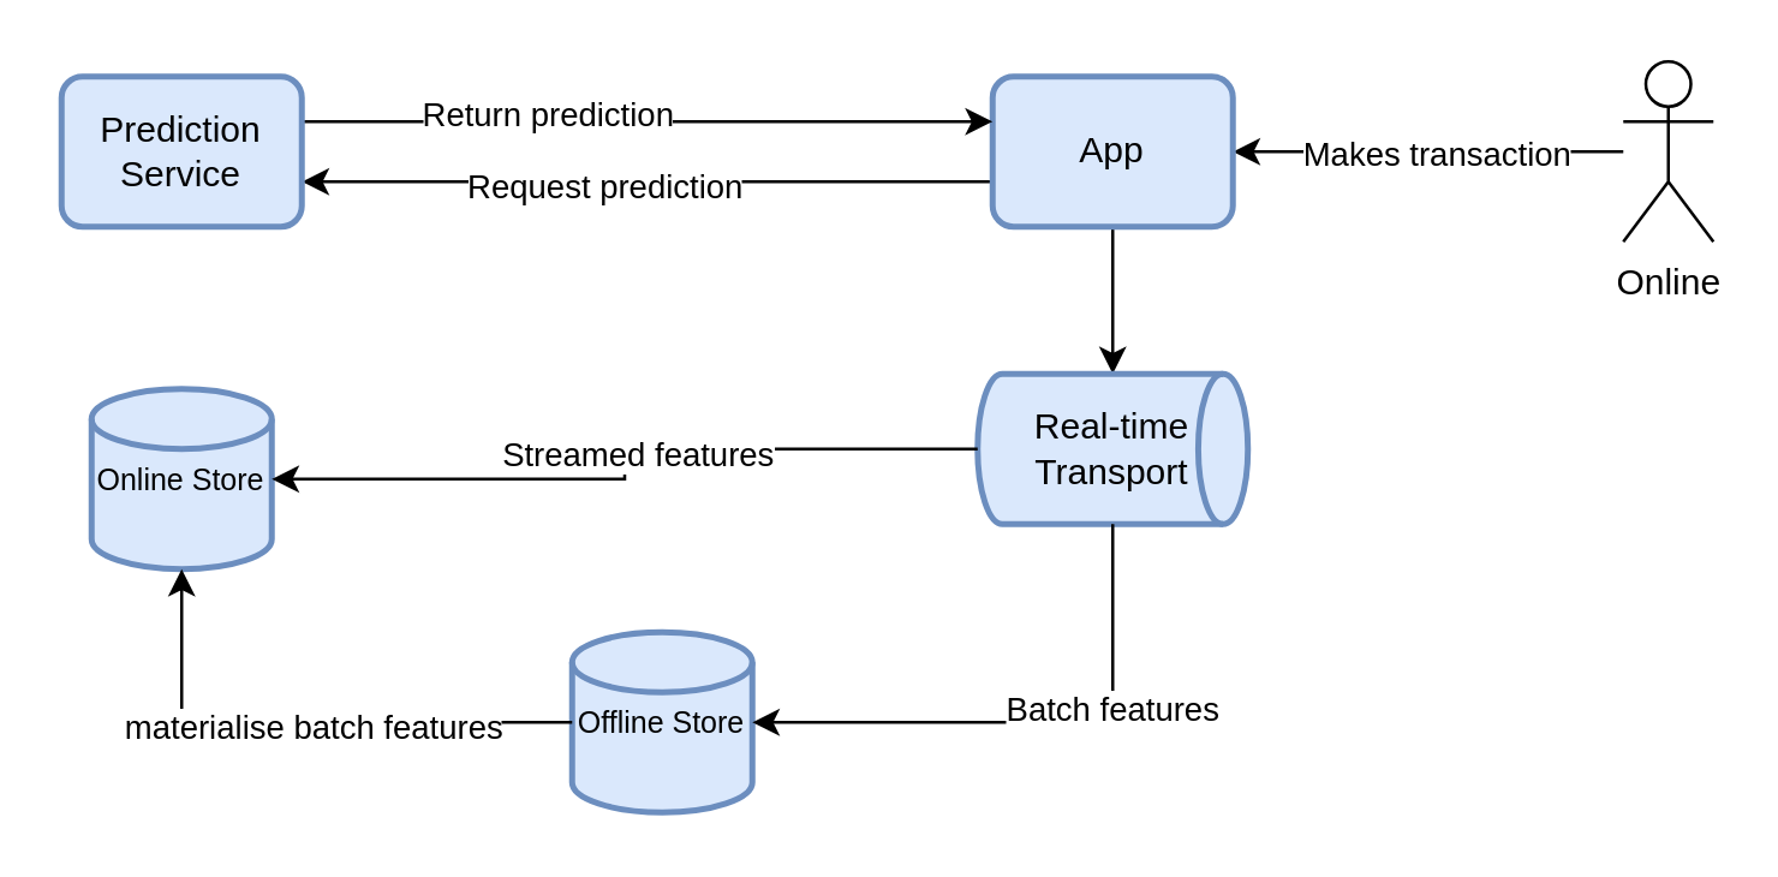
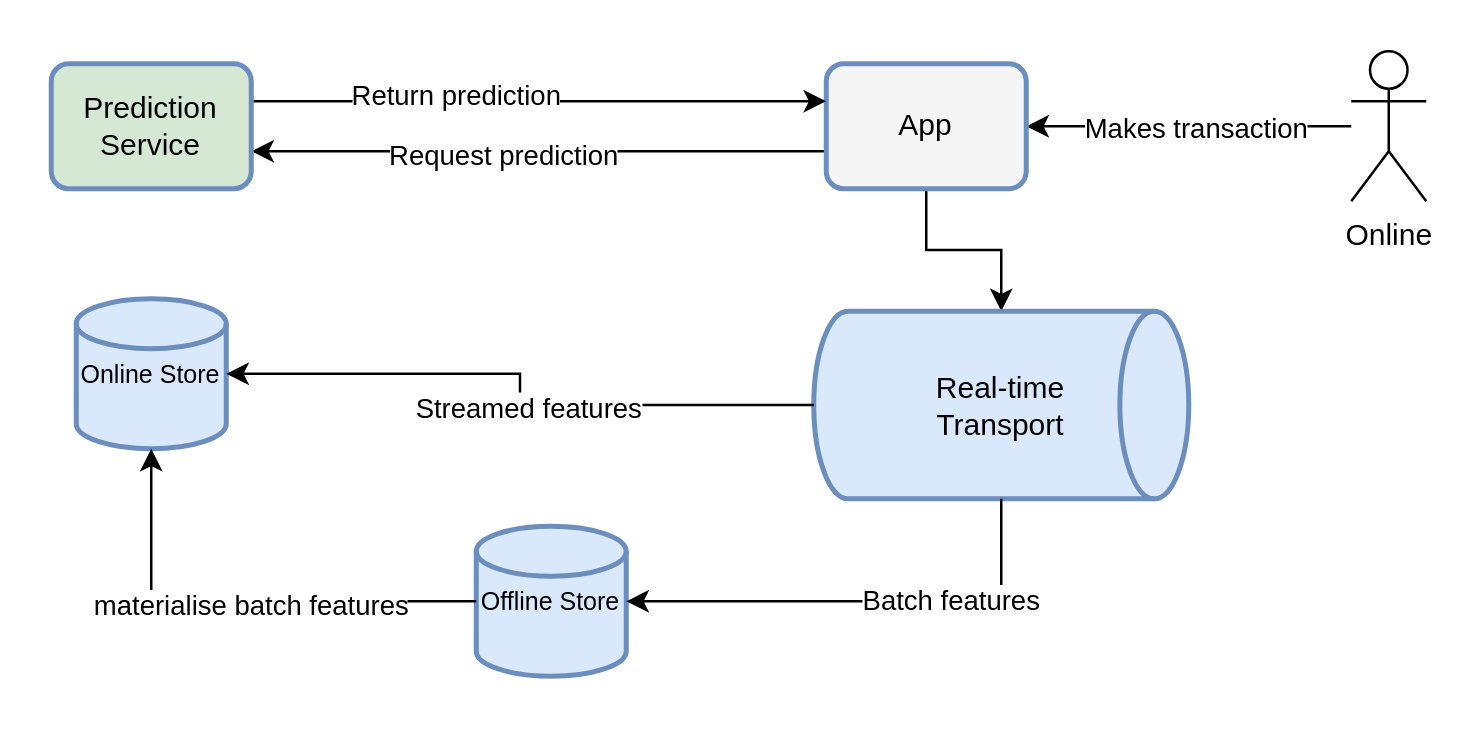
  <mxCell id="0" />
  <mxCell id="1" parent="0" />
  <mxCell id="2" style="edgeStyle=orthogonalEdgeStyle;rounded=0;orthogonalLoop=1;jettySize=auto;html=1;entryX=1;entryY=0.5;entryDx=0;entryDy=0;" edge="1" parent="1" source="4" target="8"><mxGeometry relative="1" as="geometry" /></mxCell>
  <mxCell id="3" value="Makes transaction" style="edgeLabel;html=1;align=center;verticalAlign=middle;resizable=0;points=[];" vertex="1" connectable="0" parent="2"><mxGeometry x="0.309" y="2" relative="1" as="geometry"><mxPoint x="22" y="-2" as="offset" /></mxGeometry></mxCell>
  <mxCell id="4" value="Online" style="shape=umlActor;verticalLabelPosition=bottom;verticalAlign=top;html=1;outlineConnect=0;" vertex="1" parent="1"><mxGeometry x="540" y="20" width="30" height="60" as="geometry" /></mxCell>
  <mxCell id="5" style="edgeStyle=orthogonalEdgeStyle;rounded=0;orthogonalLoop=1;jettySize=auto;html=1;" edge="1" parent="1"><mxGeometry relative="1" as="geometry"><mxPoint x="100" y="60" as="targetPoint" /><mxPoint x="330" y="60" as="sourcePoint" /></mxGeometry></mxCell>
  <mxCell id="6" value="Request prediction" style="edgeLabel;html=1;align=center;verticalAlign=middle;resizable=0;points=[];" vertex="1" connectable="0" parent="5"><mxGeometry x="0.13" y="1" relative="1" as="geometry"><mxPoint as="offset" /></mxGeometry></mxCell>
  <mxCell id="7" style="edgeStyle=orthogonalEdgeStyle;rounded=0;orthogonalLoop=1;jettySize=auto;html=1;" edge="1" parent="1" source="8" target="12"><mxGeometry relative="1" as="geometry"><mxPoint x="370" y="120" as="targetPoint" /></mxGeometry></mxCell>
- <mxCell id="8" value="App" style="rounded=1;whiteSpace=wrap;html=1;absoluteArcSize=1;arcSize=14;strokeWidth=2;fillColor=#dae8fc;strokeColor=#6c8ebf;" vertex="1" parent="1"><mxGeometry x="330" y="25" width="80" height="50" as="geometry" /></mxCell>
+ <mxCell id="8" value="App" style="rounded=1;whiteSpace=wrap;html=1;absoluteArcSize=1;arcSize=14;strokeWidth=2;fillColor=#f5f5f5;strokeColor=#6c8ebf;" vertex="1" parent="1"><mxGeometry x="330" y="25" width="80" height="50" as="geometry" /></mxCell>
  <mxCell id="9" style="edgeStyle=orthogonalEdgeStyle;rounded=0;orthogonalLoop=1;jettySize=auto;html=1;entryX=0;entryY=0.5;entryDx=0;entryDy=0;" edge="1" parent="1"><mxGeometry relative="1" as="geometry"><mxPoint x="100" y="40" as="sourcePoint" /><mxPoint x="330" y="40" as="targetPoint" /></mxGeometry></mxCell>
  <mxCell id="10" value="Return prediction" style="edgeLabel;html=1;align=center;verticalAlign=middle;resizable=0;points=[];" vertex="1" connectable="0" parent="9"><mxGeometry x="-0.296" y="3" relative="1" as="geometry"><mxPoint as="offset" /></mxGeometry></mxCell>
- <mxCell id="11" value="Prediction Service" style="rounded=1;whiteSpace=wrap;html=1;absoluteArcSize=1;arcSize=14;strokeWidth=2;fillColor=#dae8fc;strokeColor=#6c8ebf;" vertex="1" parent="1"><mxGeometry x="20" y="25" width="80" height="50" as="geometry" /></mxCell>
- <mxCell id="12" value="Real-time&lt;div&gt;Transport&lt;/div&gt;" style="strokeWidth=2;html=1;shape=mxgraph.flowchart.direct_data;whiteSpace=wrap;fillColor=#dae8fc;strokeColor=#6c8ebf;" vertex="1" parent="1"><mxGeometry x="325" y="124" width="90" height="50" as="geometry" /></mxCell>
+ <mxCell id="11" value="Prediction Service" style="rounded=1;whiteSpace=wrap;html=1;absoluteArcSize=1;arcSize=14;strokeWidth=2;fillColor=#d5e8d4;strokeColor=#6c8ebf;" vertex="1" parent="1"><mxGeometry x="20" y="25" width="80" height="50" as="geometry" /></mxCell>
+ <mxCell id="12" value="Real-time&lt;div&gt;Transport&lt;/div&gt;" style="strokeWidth=2;html=1;shape=mxgraph.flowchart.direct_data;whiteSpace=wrap;fillColor=#dae8fc;strokeColor=#6c8ebf;" vertex="1" parent="1"><mxGeometry x="325" y="124" width="150" height="75" as="geometry" /></mxCell>
  <mxCell id="13" value="&lt;font style=&quot;font-size: 10px;&quot;&gt;Offline Store&lt;/font&gt;" style="strokeWidth=2;html=1;shape=mxgraph.flowchart.database;whiteSpace=wrap;fillColor=#dae8fc;strokeColor=#6c8ebf;" vertex="1" parent="1"><mxGeometry x="190" y="210" width="60" height="60" as="geometry" /></mxCell>
- <mxCell id="14" value="&lt;font style=&quot;font-size: 10px;&quot;&gt;Online Store&lt;/font&gt;" style="strokeWidth=2;html=1;shape=mxgraph.flowchart.database;whiteSpace=wrap;fillColor=#dae8fc;strokeColor=#6c8ebf;" vertex="1" parent="1"><mxGeometry x="30" y="129" width="60" height="60" as="geometry" /></mxCell>
+ <mxCell id="14" value="&lt;font style=&quot;font-size: 10px;&quot;&gt;Online Store&lt;/font&gt;" style="strokeWidth=2;html=1;shape=mxgraph.flowchart.database;whiteSpace=wrap;fillColor=#dae8fc;strokeColor=#6c8ebf;" vertex="1" parent="1"><mxGeometry x="30" y="119" width="60" height="60" as="geometry" /></mxCell>
  <mxCell id="15" style="edgeStyle=orthogonalEdgeStyle;rounded=0;orthogonalLoop=1;jettySize=auto;html=1;entryX=1;entryY=0.5;entryDx=0;entryDy=0;entryPerimeter=0;" edge="1" parent="1" source="12" target="14"><mxGeometry relative="1" as="geometry" /></mxCell>
  <mxCell id="16" value="Streamed features" style="edgeLabel;html=1;align=center;verticalAlign=middle;resizable=0;points=[];" vertex="1" connectable="0" parent="15"><mxGeometry x="-0.067" y="1" relative="1" as="geometry"><mxPoint as="offset" /></mxGeometry></mxCell>
  <mxCell id="17" style="edgeStyle=orthogonalEdgeStyle;rounded=0;orthogonalLoop=1;jettySize=auto;html=1;entryX=0.5;entryY=1;entryDx=0;entryDy=0;entryPerimeter=0;" edge="1" parent="1" source="13" target="14"><mxGeometry relative="1" as="geometry" /></mxCell>
  <mxCell id="18" value="materialise batch features" style="edgeLabel;html=1;align=center;verticalAlign=middle;resizable=0;points=[];" vertex="1" connectable="0" parent="17"><mxGeometry x="-0.043" y="1" relative="1" as="geometry"><mxPoint as="offset" /></mxGeometry></mxCell>
  <mxCell id="19" style="edgeStyle=orthogonalEdgeStyle;rounded=0;orthogonalLoop=1;jettySize=auto;html=1;entryX=1;entryY=0.5;entryDx=0;entryDy=0;entryPerimeter=0;exitX=0.5;exitY=1;exitDx=0;exitDy=0;exitPerimeter=0;" edge="1" parent="1" source="12" target="13"><mxGeometry relative="1" as="geometry" /></mxCell>
  <mxCell id="20" value="Batch features" style="edgeLabel;html=1;align=center;verticalAlign=middle;resizable=0;points=[];" vertex="1" connectable="0" parent="19"><mxGeometry x="-0.349" y="-1" relative="1" as="geometry"><mxPoint as="offset" /></mxGeometry></mxCell>
